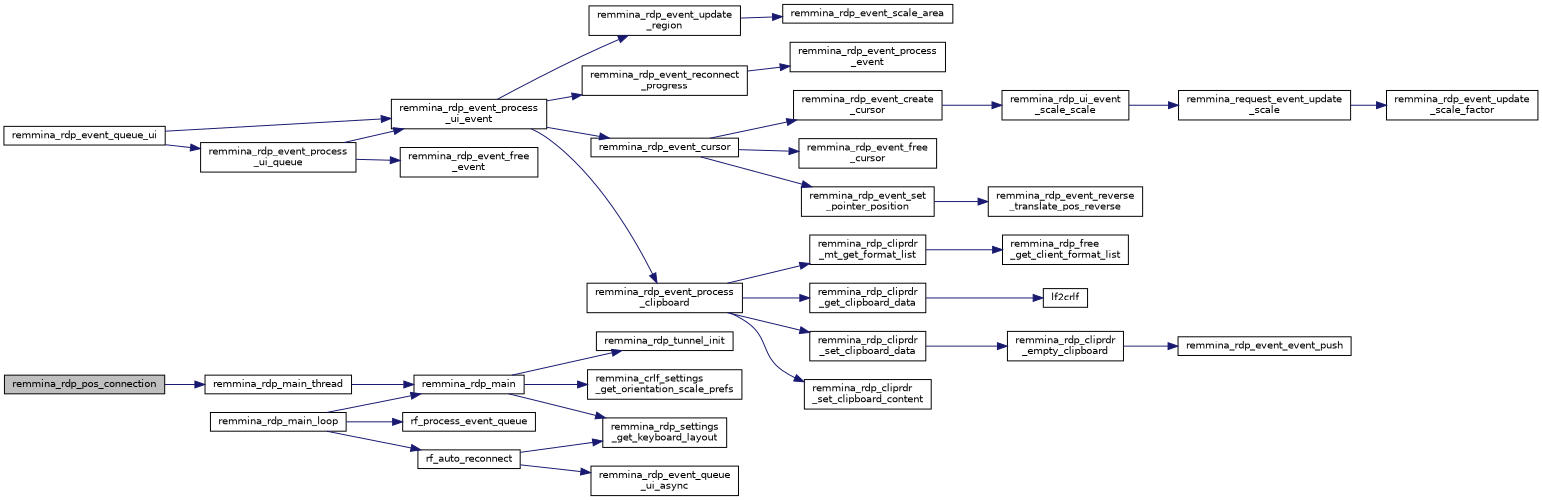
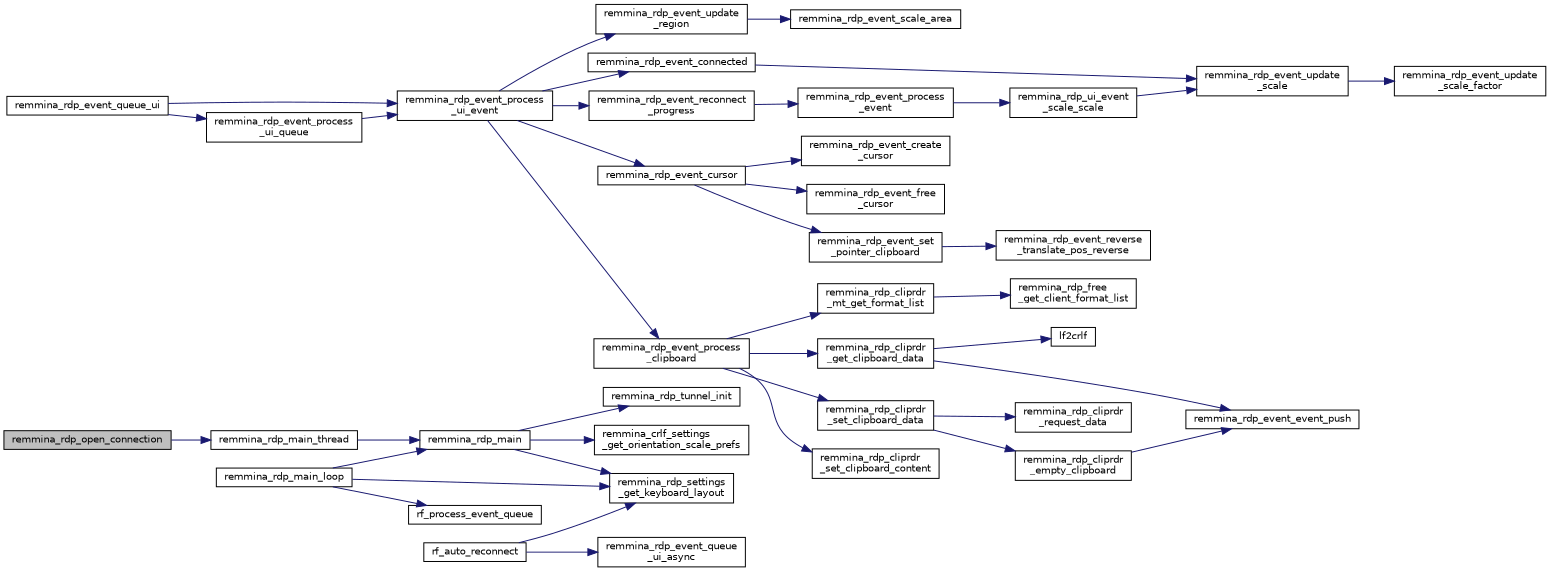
  digraph {
    rankdir=LR
    node [color=black fillcolor=white fontname=Helvetica fontsize=10 shape=record style=filled]
    edge [color=midnightblue fontname=Helvetica fontsize=10 labelfontname=Helvetica labelfontsize=10 style=solid]
-   n1 [fillcolor=grey75 fontcolor=black height=0.2 label=remmina_rdp_pos_connection width=0.4]
+   n1 [fillcolor=grey75 fontcolor=black height=0.2 label=remmina_rdp_open_connection width=0.4]
    n2 [height=0.2 label=remmina_rdp_main_thread width=0.4]
    n3 [height=0.2 label=remmina_rdp_main width=0.4]
    n4 [height=0.2 label=remmina_rdp_tunnel_init width=0.4]
    n5 [height=0.2 label="remmina_rdp_settings\l_get_keyboard_layout" width=0.4]
    n6 [height=0.2 label="remmina_crlf_settings\l_get_orientation_scale_prefs" width=0.4]
    n7 [height=0.2 label=remmina_rdp_main_loop width=0.4]
    n8 [height=0.2 label=rf_process_event_queue width=0.4]
    n9 [height=0.2 label=rf_auto_reconnect width=0.4]
    n10 [height=0.2 label="remmina_rdp_event_queue\l_ui_async" width=0.4]
    n11 [height=0.2 label=remmina_rdp_event_queue_ui width=0.4]
    n12 [height=0.2 label="remmina_rdp_event_process\l_ui_event" width=0.4]
    n13 [height=0.2 label="remmina_rdp_event_process\l_ui_queue" width=0.4]
    n14 [height=0.2 label="remmina_rdp_event_update\l_region" width=0.4]
+   n15 [height=0.2 label=remmina_rdp_event_connected width=0.4]
    n16 [height=0.2 label="remmina_rdp_event_reconnect\l_progress" width=0.4]
    n17 [height=0.2 label=remmina_rdp_event_cursor width=0.4]
    n18 [height=0.2 label="remmina_rdp_event_process\l_clipboard" width=0.4]
-   n19 [height=0.2 label="remmina_rdp_event_free\l_event" width=0.4]
    n20 [height=0.2 label=remmina_rdp_event_scale_area width=0.4]
-   n21 [height=0.2 label="remmina_request_event_update\l_scale" width=0.4]
+   n21 [height=0.2 label="remmina_rdp_event_update\l_scale" width=0.4]
    n22 [height=0.2 label="remmina_rdp_event_process\l_event" width=0.4]
    n23 [height=0.2 label="remmina_rdp_event_create\l_cursor" width=0.4]
    n24 [height=0.2 label="remmina_rdp_event_free\l_cursor" width=0.4]
-   n25 [height=0.2 label="remmina_rdp_event_set\l_pointer_position" width=0.4]
+   n25 [height=0.2 label="remmina_rdp_event_set\l_pointer_clipboard" width=0.4]
    n26 [height=0.2 label="remmina_rdp_cliprdr\l_mt_get_format_list" width=0.4]
    n27 [height=0.2 label="remmina_rdp_cliprdr\l_get_clipboard_data" width=0.4]
    n28 [height=0.2 label="remmina_rdp_cliprdr\l_set_clipboard_data" width=0.4]
    n29 [height=0.2 label="remmina_rdp_cliprdr\l_set_clipboard_content" width=0.4]
    n30 [height=0.2 label="remmina_rdp_ui_event\l_scale_scale" width=0.4]
    n31 [height=0.2 label="remmina_rdp_event_update\l_scale_factor" width=0.4]
    n32 [height=0.2 label="remmina_rdp_event_reverse\l_translate_pos_reverse" width=0.4]
    n33 [height=0.2 label="remmina_rdp_free\l_get_client_format_list" width=0.4]
    n34 [height=0.2 label=lf2crlf width=0.4]
    n35 [height=0.2 label=remmina_rdp_event_event_push width=0.4]
+   n36 [height=0.2 label="remmina_rdp_cliprdr\l_request_data" width=0.4]
    n37 [height=0.2 label="remmina_rdp_cliprdr\l_empty_clipboard" width=0.4]
    n1 -> n2
    n2 -> n3
    n3 -> n4
    n3 -> n5
    n3 -> n6
    n7 -> n3
    n7 -> n8
-   n7 -> n9
+   n7 -> n5
    n9 -> n5
    n9 -> n10
    n11 -> n12
    n11 -> n13
    n12 -> n14
+   n12 -> n15
    n12 -> n16
    n12 -> n17
    n12 -> n18
    n13 -> n12
-   n13 -> n19
    n14 -> n20
+   n15 -> n21
    n16 -> n22
    n17 -> n23
    n17 -> n24
    n17 -> n25
    n18 -> n26
    n18 -> n27
    n18 -> n28
    n18 -> n29
    n21 -> n31
-   n23 -> n30
+   n22 -> n30
    n25 -> n32
    n26 -> n33
    n27 -> n34
+   n27 -> n35
+   n28 -> n36
    n28 -> n37
    n30 -> n21
    n37 -> n35
  }
